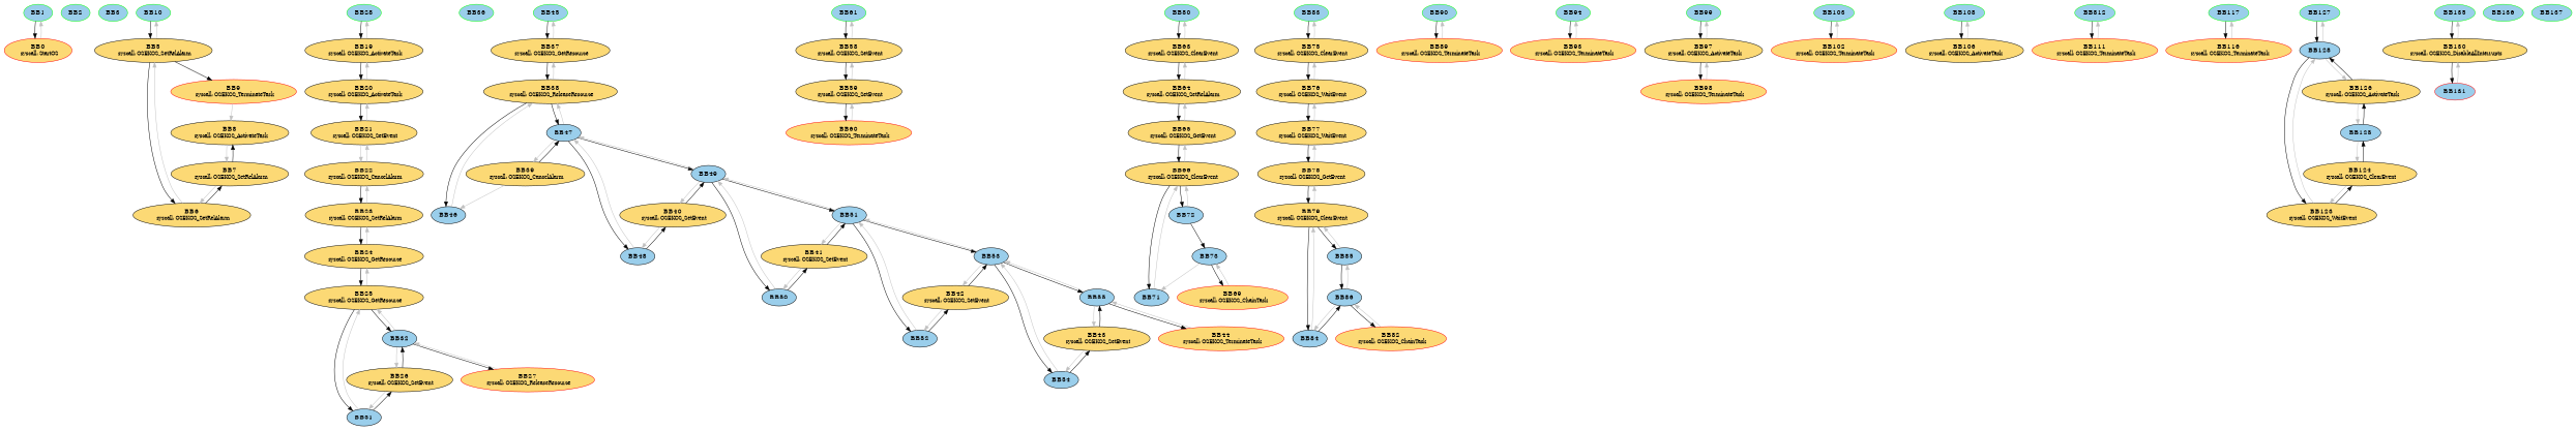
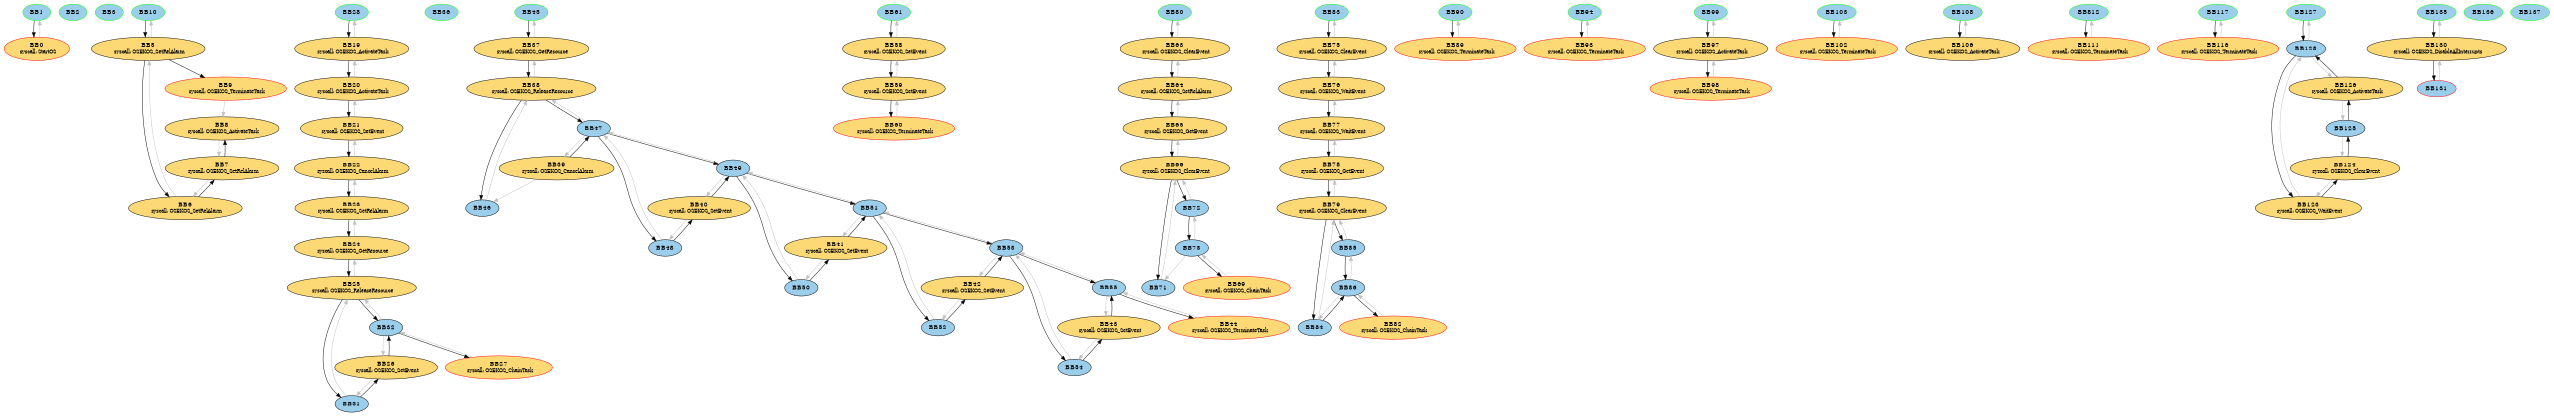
  digraph {
    node [fillcolor="#FCD975" style=filled]
    edge [color=grey]
    BB1 [color=green fillcolor="#9ACEEB"]
    n2 [color=red label=<BB0<BR /> <FONT POINT-SIZE="10">syscall: StartOS</FONT>>]
    BB2 [color=green fillcolor="#9ACEEB"]
    BB3 [color=green fillcolor="#9ACEEB"]
    BB10 [color=green fillcolor="#9ACEEB"]
    n6 [label=<BB5<BR /> <FONT POINT-SIZE="10">syscall: OSEKOS_SetRelAlarm</FONT>>]
    n7 [label=<BB6<BR /> <FONT POINT-SIZE="10">syscall: OSEKOS_SetRelAlarm</FONT>>]
    n8 [label=<BB7<BR /> <FONT POINT-SIZE="10">syscall: OSEKOS_SetRelAlarm</FONT>>]
    n9 [label=<BB8<BR /> <FONT POINT-SIZE="10">syscall: OSEKOS_ActivateTask</FONT>>]
    n10 [color=red label=<BB9<BR /> <FONT POINT-SIZE="10">syscall: OSEKOS_TerminateTask</FONT>>]
    BB28 [color=green fillcolor="#9ACEEB"]
    n12 [label=<BB19<BR /> <FONT POINT-SIZE="10">syscall: OSEKOS_ActivateTask</FONT>>]
    n13 [label=<BB20<BR /> <FONT POINT-SIZE="10">syscall: OSEKOS_ActivateTask</FONT>>]
    n14 [label=<BB21<BR /> <FONT POINT-SIZE="10">syscall: OSEKOS_SetEvent</FONT>>]
    n15 [label=<BB22<BR /> <FONT POINT-SIZE="10">syscall: OSEKOS_CancelAlarm</FONT>>]
    n16 [label=<BB23<BR /> <FONT POINT-SIZE="10">syscall: OSEKOS_SetRelAlarm</FONT>>]
    n17 [label=<BB24<BR /> <FONT POINT-SIZE="10">syscall: OSEKOS_GetResource</FONT>>]
-   n18 [label=<BB25<BR /> <FONT POINT-SIZE="10">syscall: OSEKOS_GetResource</FONT>>]
+   n18 [label=<BB25<BR /> <FONT POINT-SIZE="10">syscall: OSEKOS_ReleaseResource</FONT>>]
    BB31 [fillcolor="#9ACEEB"]
    BB32 [fillcolor="#9ACEEB"]
    n21 [label=<BB26<BR /> <FONT POINT-SIZE="10">syscall: OSEKOS_SetEvent</FONT>>]
-   n22 [color=red label=<BB27<BR /> <FONT POINT-SIZE="10">syscall: OSEKOS_ReleaseResource</FONT>>]
+   n22 [color=red label=<BB27<BR /> <FONT POINT-SIZE="10">syscall: OSEKOS_ChainTask</FONT>>]
    n23 [color=green fillcolor="#9ACEEB" label=BB36]
    BB45 [color=green fillcolor="#9ACEEB"]
    n25 [label=<BB37<BR /> <FONT POINT-SIZE="10">syscall: OSEKOS_GetResource</FONT>>]
    n26 [label=<BB38<BR /> <FONT POINT-SIZE="10">syscall: OSEKOS_ReleaseResource</FONT>>]
    BB46 [fillcolor="#9ACEEB"]
    BB47 [fillcolor="#9ACEEB"]
    n29 [label=<BB39<BR /> <FONT POINT-SIZE="10">syscall: OSEKOS_CancelAlarm</FONT>>]
    BB48 [fillcolor="#9ACEEB"]
    BB49 [fillcolor="#9ACEEB"]
    n32 [label=<BB40<BR /> <FONT POINT-SIZE="10">syscall: OSEKOS_SetEvent</FONT>>]
    BB50 [fillcolor="#9ACEEB"]
    BB51 [fillcolor="#9ACEEB"]
    n35 [label=<BB41<BR /> <FONT POINT-SIZE="10">syscall: OSEKOS_SetEvent</FONT>>]
    BB52 [fillcolor="#9ACEEB"]
    BB53 [fillcolor="#9ACEEB"]
    n38 [label=<BB42<BR /> <FONT POINT-SIZE="10">syscall: OSEKOS_SetEvent</FONT>>]
    BB54 [fillcolor="#9ACEEB"]
    BB55 [fillcolor="#9ACEEB"]
    n41 [label=<BB43<BR /> <FONT POINT-SIZE="10">syscall: OSEKOS_SetEvent</FONT>>]
    n42 [color=red label=<BB44<BR /> <FONT POINT-SIZE="10">syscall: OSEKOS_TerminateTask</FONT>>]
    BB61 [color=green fillcolor="#9ACEEB"]
    n44 [label=<BB58<BR /> <FONT POINT-SIZE="10">syscall: OSEKOS_SetEvent</FONT>>]
    n45 [label=<BB59<BR /> <FONT POINT-SIZE="10">syscall: OSEKOS_SetEvent</FONT>>]
    n46 [color=red label=<BB60<BR /> <FONT POINT-SIZE="10">syscall: OSEKOS_TerminateTask</FONT>>]
    n47 [color=green fillcolor="#9ACEEB" label=BB80]
    n48 [label=<BB63<BR /> <FONT POINT-SIZE="10">syscall: OSEKOS_ClearEvent</FONT>>]
    n49 [label=<BB64<BR /> <FONT POINT-SIZE="10">syscall: OSEKOS_SetRelAlarm</FONT>>]
    n50 [label=<BB65<BR /> <FONT POINT-SIZE="10">syscall: OSEKOS_GetEvent</FONT>>]
    n51 [label=<BB66<BR /> <FONT POINT-SIZE="10">syscall: OSEKOS_ClearEvent</FONT>>]
    BB71 [fillcolor="#9ACEEB"]
    BB72 [fillcolor="#9ACEEB"]
    BB73 [fillcolor="#9ACEEB"]
    n55 [color=red label=<BB69<BR /> <FONT POINT-SIZE="10">syscall: OSEKOS_ChainTask</FONT>>]
    BB83 [color=green fillcolor="#9ACEEB"]
    n57 [label=<BB75<BR /> <FONT POINT-SIZE="10">syscall: OSEKOS_ClearEvent</FONT>>]
    n58 [label=<BB76<BR /> <FONT POINT-SIZE="10">syscall: OSEKOS_WaitEvent</FONT>>]
    n59 [label=<BB77<BR /> <FONT POINT-SIZE="10">syscall: OSEKOS_WaitEvent</FONT>>]
    n60 [label=<BB78<BR /> <FONT POINT-SIZE="10">syscall: OSEKOS_GetEvent</FONT>>]
    n61 [label=<BB79<BR /> <FONT POINT-SIZE="10">syscall: OSEKOS_ClearEvent</FONT>>]
    BB84 [fillcolor="#9ACEEB"]
    BB85 [fillcolor="#9ACEEB"]
    BB86 [fillcolor="#9ACEEB"]
    n65 [color=red label=<BB82<BR /> <FONT POINT-SIZE="10">syscall: OSEKOS_ChainTask</FONT>>]
    BB90 [color=green fillcolor="#9ACEEB"]
    n67 [color=red label=<BB89<BR /> <FONT POINT-SIZE="10">syscall: OSEKOS_TerminateTask</FONT>>]
    BB94 [color=green fillcolor="#9ACEEB"]
    n69 [color=red label=<BB93<BR /> <FONT POINT-SIZE="10">syscall: OSEKOS_TerminateTask</FONT>>]
    BB99 [color=green fillcolor="#9ACEEB"]
    n71 [label=<BB97<BR /> <FONT POINT-SIZE="10">syscall: OSEKOS_ActivateTask</FONT>>]
    n72 [color=red label=<BB98<BR /> <FONT POINT-SIZE="10">syscall: OSEKOS_TerminateTask</FONT>>]
    BB103 [color=green fillcolor="#9ACEEB"]
    n74 [color=red label=<BB102<BR /> <FONT POINT-SIZE="10">syscall: OSEKOS_TerminateTask</FONT>>]
    BB108 [color=green fillcolor="#9ACEEB"]
    n76 [label=<BB106<BR /> <FONT POINT-SIZE="10">syscall: OSEKOS_ActivateTask</FONT>>]
    n77 [color=green fillcolor="#9ACEEB" label=BB812]
    n78 [color=red label=<BB111<BR /> <FONT POINT-SIZE="10">syscall: OSEKOS_TerminateTask</FONT>>]
    BB117 [color=green fillcolor="#9ACEEB"]
    n80 [color=red label=<BB116<BR /> <FONT POINT-SIZE="10">syscall: OSEKOS_TerminateTask</FONT>>]
    BB127 [color=green fillcolor="#9ACEEB"]
    BB128 [fillcolor="#9ACEEB"]
    n83 [label=<BB123<BR /> <FONT POINT-SIZE="10">syscall: OSEKOS_WaitEvent</FONT>>]
    n84 [label=<BB126<BR /> <FONT POINT-SIZE="10">syscall: OSEKOS_ActivateTask</FONT>>]
    n85 [label=<BB124<BR /> <FONT POINT-SIZE="10">syscall: OSEKOS_ClearEvent</FONT>>]
    BB125 [fillcolor="#9ACEEB"]
    BB135 [color=green fillcolor="#9ACEEB"]
    n88 [label=<BB130<BR /> <FONT POINT-SIZE="10">syscall: OSEKOS_DisableAllInterrupts</FONT>>]
    BB131 [color=red fillcolor="#9ACEEB"]
    BB136 [color=green fillcolor="#9ACEEB"]
    BB137 [color=green fillcolor="#9ACEEB"]
    subgraph sub_1 {
      label=main
      BB1
      n2
    }
    subgraph sub_2 {
      label=isr1_tmp
      BB2
    }
    subgraph sub_3 {
      label=OSEKOS_ISR_isr_button_start
      BB3
    }
    subgraph sub_4 {
      label=OSEKOS_TASK_FUNC_InitTask
      BB10
      n6
      n7
      n8
      n9
      n10
    }
    subgraph sub_5 {
      label=OSEKOS_TASK_FUNC_SignalGatherInitiateTask
      BB28
      n12
      n13
      n14
      n15
      n16
      n17
      n18
      BB31
      BB32
      n21
      n22
    }
    subgraph sub_6 {
      label=_ZN7Machine18disable_interruptsEv
      n23
    }
    subgraph sub_7 {
      label=OSEKOS_TASK_FUNC_SignalGatherWaitTask
      BB45
      n25
      n26
      BB46
      BB47
      n29
      BB48
      BB49
      n32
      BB50
      BB51
      n35
      BB52
      BB53
      n38
      BB54
      BB55
      n41
      n42
    }
    subgraph sub_8 {
      label=OSEKOS_TASK_FUNC_SignalGatherTimeoutTask
      BB61
      n44
      n45
      n46
    }
    subgraph sub_9 {
      label=OSEKOS_TASK_FUNC_SignalProcessingActuateTask
      n47
      n48
      n49
      n50
      n51
      BB71
      BB72
      BB73
      n55
    }
    subgraph sub_10 {
      label=OSEKOS_TASK_FUNC_SignalProcessingAttitudeTask
      BB83
      n57
      n58
      n59
      n60
      n61
      BB84
      BB85
      BB86
      n65
    }
    subgraph sub_11 {
      label=OSEKOS_TASK_FUNC_FlightControlActuateTask
      BB90
      n67
    }
    subgraph sub_12 {
      label=OSEKOS_TASK_FUNC_FlightControlAttitudeTask
      BB94
      n69
    }
    subgraph sub_13 {
      label=OSEKOS_TASK_FUNC_ActuateTask
      BB99
      n71
      n72
    }
    subgraph sub_14 {
      label=OSEKOS_TASK_FUNC_MavlinkSendTask
      BB103
      n74
    }
    subgraph sub_15 {
      label=OSEKOS_TASK_FUNC_MavlinkRecvTask
      BB108
      n76
    }
    subgraph sub_16 {
      label=OSEKOS_TASK_FUNC_CopterControlTask
      n77
      n78
    }
    subgraph sub_17 {
      label=OSEKOS_TASK_FUNC_CopterControlWatchdogTask
      BB117
      n80
    }
    subgraph sub_18 {
      label=OSEKOS_TASK_FUNC_EthernetTask
      BB127
      BB128
      n83
      n84
      n85
      BB125
    }
    subgraph sub_19 {
      label=__OS_HOOK_DEFINED_FaultDetectedHook
      BB135
      n88
      BB131
    }
    subgraph sub_20 {
      label=_ZN11Null_Stream8setcolorI5ColorEEvT_S2_
      BB136
    }
    subgraph sub_21 {
      label=_ZN11Null_StreamlsIPKcEERS_T_
      BB137
    }
    BB1 -> n2 [color=""]
    n2 -> BB1
    BB10 -> n6 [color=""]
    n6 -> BB10
    n6 -> n7 [color=""]
    n6 -> n10 [color=""]
    n7 -> n6
    n7 -> n8 [color=""]
    n8 -> n7
    n8 -> n9 [color=""]
    n9 -> n8
    n10 -> n9
    BB28 -> n12 [color=""]
    n12 -> BB28
    n12 -> n13 [color=""]
    n13 -> n12
    n13 -> n14 [color=""]
    n14 -> n13
-   n14 -> n15
+   n14 -> n15 [color=""]
    n15 -> n14
    n15 -> n16 [color=""]
    n16 -> n15
    n16 -> n17 [color=""]
    n17 -> n16
    n17 -> n18 [color=""]
    n18 -> n17
    n18 -> BB31 [color=""]
    n18 -> BB32 [color=""]
    BB31 -> n18
    BB31 -> n21 [color=""]
    BB32 -> n18
    BB32 -> n21
    BB32 -> n22 [color=""]
    n21 -> BB31
    n21 -> BB32 [color=""]
    n22 -> BB32
    BB45 -> n25 [color=""]
    n25 -> BB45
    n25 -> n26 [color=""]
    n26 -> n25
    n26 -> BB46 [color=""]
    n26 -> BB47 [color=""]
    BB46 -> n26
    BB47 -> n26
    BB47 -> n29
    BB47 -> BB48 [color=""]
    BB47 -> BB49 [color=""]
    n29 -> BB46
    n29 -> BB47 [color=""]
    BB48 -> BB47
    BB48 -> n32 [color=""]
    BB49 -> BB47
    BB49 -> n32
    BB49 -> BB50 [color=""]
    BB49 -> BB51 [color=""]
    n32 -> BB48
    n32 -> BB49 [color=""]
    BB50 -> BB49
    BB50 -> n35 [color=""]
    BB51 -> BB49
    BB51 -> n35
    BB51 -> BB52 [color=""]
    BB51 -> BB53 [color=""]
    n35 -> BB50
    n35 -> BB51 [color=""]
    BB52 -> BB51
    BB52 -> n38 [color=""]
    BB53 -> BB51
    BB53 -> n38
    BB53 -> BB54 [color=""]
    BB53 -> BB55 [color=""]
    n38 -> BB52
    n38 -> BB53 [color=""]
    BB54 -> BB53
    BB54 -> n41 [color=""]
    BB55 -> BB53
    BB55 -> n41
    BB55 -> n42 [color=""]
    n41 -> BB54
    n41 -> BB55 [color=""]
    n42 -> BB55
    BB61 -> n44 [color=""]
    n44 -> BB61
    n44 -> n45 [color=""]
    n45 -> n44
    n45 -> n46 [color=""]
    n46 -> n45
    n47 -> n48 [color=""]
    n48 -> n47
    n48 -> n49 [color=""]
    n49 -> n48
    n49 -> n50 [color=""]
    n50 -> n49
    n50 -> n51 [color=""]
    n51 -> n50
    n51 -> BB71 [color=""]
    n51 -> BB72 [color=""]
    BB71 -> n51
    BB72 -> n51
    BB72 -> BB73 [color=""]
    BB73 -> BB71
+   BB73 -> BB72
    BB73 -> n55 [color=""]
    n55 -> BB73
    BB83 -> n57 [color=""]
    n57 -> BB83
    n57 -> n58 [color=""]
    n58 -> n57
    n58 -> n59 [color=""]
    n59 -> n58
    n59 -> n60 [color=""]
    n60 -> n59
    n60 -> n61 [color=""]
    n61 -> n60
    n61 -> BB84 [color=""]
    n61 -> BB85 [color=""]
    BB84 -> n61
    BB84 -> BB86 [color=""]
    BB85 -> n61
    BB85 -> BB86 [color=""]
    BB86 -> BB84
    BB86 -> BB85
    BB86 -> n65 [color=""]
    n65 -> BB86
    BB90 -> n67 [color=""]
    n67 -> BB90
    BB94 -> n69 [color=""]
    n69 -> BB94
    BB99 -> n71 [color=""]
    n71 -> BB99
    n71 -> n72 [color=""]
    n72 -> n71
    BB103 -> n74 [color=""]
    n74 -> BB103
    BB108 -> n76 [color=""]
    n76 -> BB108
    n77 -> n78 [color=""]
    n78 -> n77
    BB117 -> n80 [color=""]
    n80 -> BB117
    BB127 -> BB128 [color=""]
    BB128 -> BB127
    BB128 -> n83 [color=""]
    BB128 -> n84
    n83 -> BB128
    n83 -> n85 [color=""]
    n84 -> BB128 [color=""]
    n84 -> BB125
    n85 -> n83
    n85 -> BB125 [color=""]
    BB125 -> n84 [color=""]
    BB125 -> n85
    BB135 -> n88 [color=""]
    n88 -> BB135
    n88 -> BB131 [color=""]
    BB131 -> n88
  }
